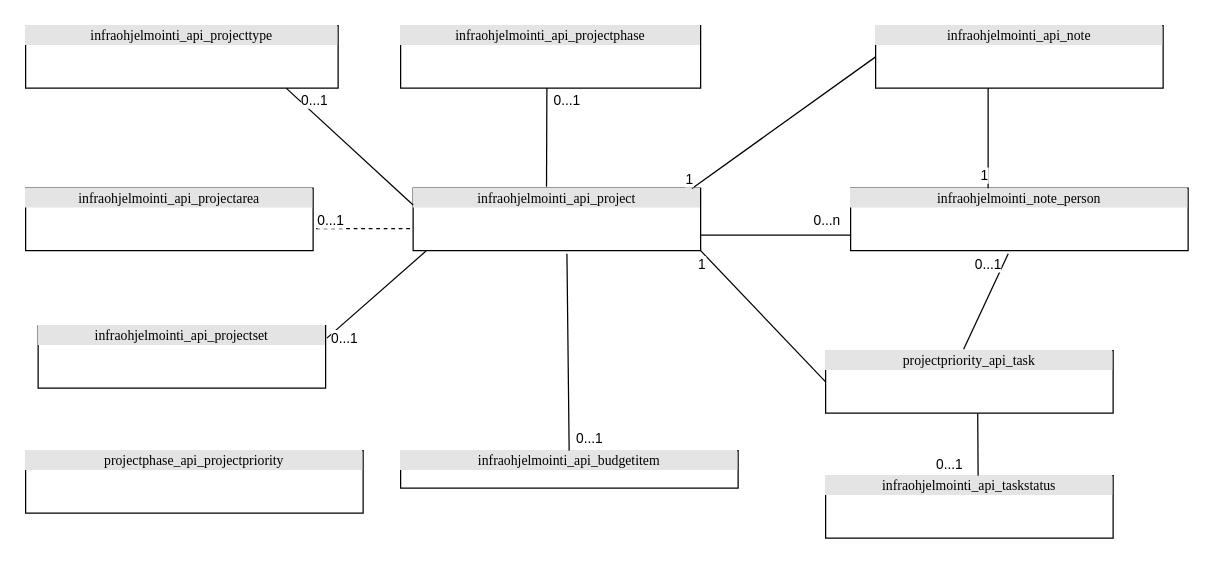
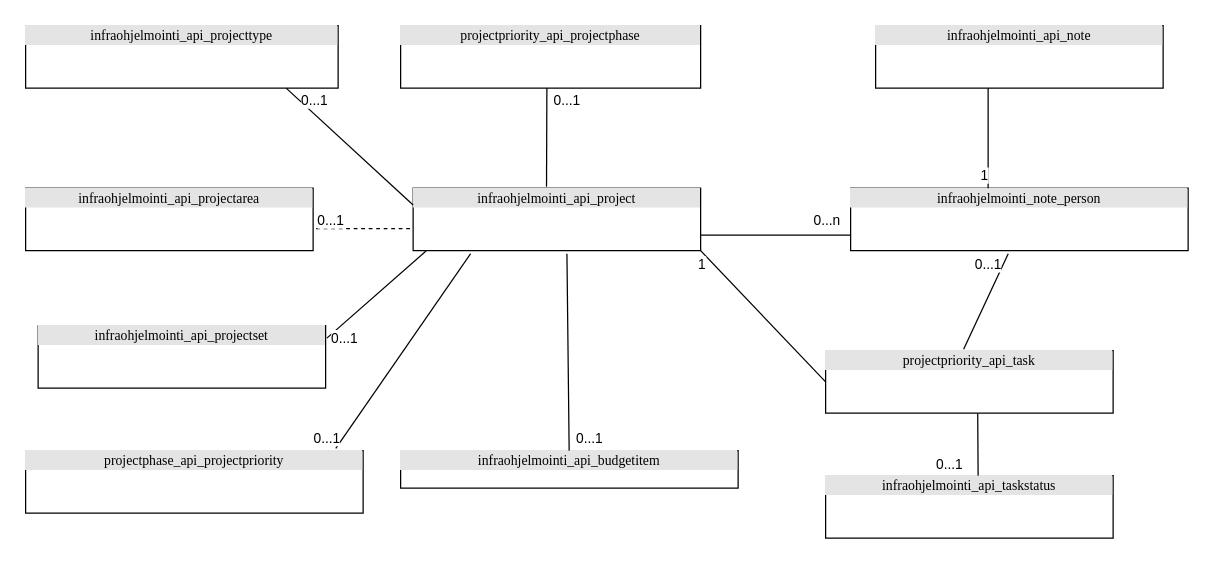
  <mxCell id="0" />
  <mxCell id="1" parent="0" />
  <mxCell id="2" value="&lt;div style=&quot;box-sizing: border-box ; width: 100% ; background: #e4e4e4 ; padding: 2px&quot;&gt;&lt;p style=&quot;margin: 0px; font-variant-numeric: normal; font-variant-east-asian: normal; font-stretch: normal; font-size: 11px; line-height: normal; font-family: Menlo;&quot; class=&quot;p1&quot;&gt;&lt;span style=&quot;font-variant-ligatures: no-common-ligatures;&quot; class=&quot;s1&quot;&gt;infraohjelmointi_api_projecttype&lt;/span&gt;&lt;/p&gt;&lt;/div&gt;" style="verticalAlign=top;align=center;overflow=fill;html=1;rounded=0;shadow=0;comic=0;labelBackgroundColor=none;strokeWidth=1;fontFamily=Verdana;fontSize=12" parent="1" vertex="1"><mxGeometry x="20" y="20" width="250" height="50" as="geometry" /></mxCell>
- <mxCell id="3" value="&lt;div style=&quot;box-sizing: border-box; width: 100%; background: rgb(228, 228, 228); padding: 2px;&quot;&gt;&lt;p style=&quot;margin: 0px; font-variant-numeric: normal; font-variant-east-asian: normal; font-stretch: normal; font-size: 11px; line-height: normal; font-family: Menlo;&quot; class=&quot;p1&quot;&gt;&lt;span style=&quot;font-variant-ligatures: no-common-ligatures;&quot; class=&quot;s1&quot;&gt;infraohjelmointi_api_projectphase&lt;/span&gt;&lt;/p&gt;&lt;/div&gt;" style="verticalAlign=top;align=center;overflow=fill;html=1;rounded=0;shadow=0;comic=0;labelBackgroundColor=none;strokeWidth=1;fontFamily=Verdana;fontSize=12" parent="1" vertex="1"><mxGeometry x="320" y="20" width="240" height="50" as="geometry" /></mxCell>
+ <mxCell id="3" value="&lt;div style=&quot;box-sizing: border-box; width: 100%; background: rgb(228, 228, 228); padding: 2px;&quot;&gt;&lt;p style=&quot;margin: 0px; font-variant-numeric: normal; font-variant-east-asian: normal; font-stretch: normal; font-size: 11px; line-height: normal; font-family: Menlo;&quot; class=&quot;p1&quot;&gt;&lt;span style=&quot;font-variant-ligatures: no-common-ligatures;&quot; class=&quot;s1&quot;&gt;projectpriority_api_projectphase&lt;/span&gt;&lt;/p&gt;&lt;/div&gt;" style="verticalAlign=top;align=center;overflow=fill;html=1;rounded=0;shadow=0;comic=0;labelBackgroundColor=none;strokeWidth=1;fontFamily=Verdana;fontSize=12" parent="1" vertex="1"><mxGeometry x="320" y="20" width="240" height="50" as="geometry" /></mxCell>
  <mxCell id="4" value="&lt;div style=&quot;box-sizing: border-box ; width: 100% ; background: #e4e4e4 ; padding: 2px&quot;&gt;&lt;p style=&quot;margin: 0px; font-variant-numeric: normal; font-variant-east-asian: normal; font-stretch: normal; font-size: 11px; line-height: normal; font-family: Menlo;&quot; class=&quot;p1&quot;&gt;&lt;span style=&quot;font-variant-ligatures: no-common-ligatures;&quot; class=&quot;s1&quot;&gt;infraohjelmointi_api_project&lt;/span&gt;&lt;/p&gt;&lt;/div&gt;" style="verticalAlign=top;align=center;overflow=fill;html=1;rounded=0;shadow=0;comic=0;labelBackgroundColor=none;strokeWidth=1;fontFamily=Verdana;fontSize=12" parent="1" vertex="1"><mxGeometry x="330" y="150" width="230" height="50" as="geometry" /></mxCell>
  <mxCell id="5" value="&lt;div style=&quot;box-sizing: border-box ; width: 100% ; background: #e4e4e4 ; padding: 2px&quot;&gt;&lt;p style=&quot;margin: 0px; font-variant-numeric: normal; font-variant-east-asian: normal; font-stretch: normal; font-size: 11px; line-height: normal; font-family: Menlo;&quot; class=&quot;p1&quot;&gt;&lt;span style=&quot;font-variant-ligatures: no-common-ligatures;&quot; class=&quot;s1&quot;&gt;infraohjelmointi_api_projectarea&lt;/span&gt;&lt;/p&gt;&lt;/div&gt;" style="verticalAlign=top;align=center;overflow=fill;html=1;rounded=0;shadow=0;comic=0;labelBackgroundColor=none;strokeWidth=1;fontFamily=Verdana;fontSize=12" vertex="1" parent="1"><mxGeometry x="20" y="150" width="230" height="50" as="geometry" /></mxCell>
  <mxCell id="6" value="&lt;div style=&quot;box-sizing: border-box ; width: 100% ; background: #e4e4e4 ; padding: 2px&quot;&gt;&lt;p style=&quot;margin: 0px; font-variant-numeric: normal; font-variant-east-asian: normal; font-stretch: normal; font-size: 11px; line-height: normal; font-family: Menlo;&quot; class=&quot;p1&quot;&gt;&lt;span style=&quot;font-variant-ligatures: no-common-ligatures;&quot; class=&quot;s1&quot;&gt;infraohjelmointi_api_projectset&lt;/span&gt;&lt;/p&gt;&lt;/div&gt;" style="verticalAlign=top;align=center;overflow=fill;html=1;rounded=0;shadow=0;comic=0;labelBackgroundColor=none;strokeWidth=1;fontFamily=Verdana;fontSize=12" vertex="1" parent="1"><mxGeometry x="30" y="260" width="230" height="50" as="geometry" /></mxCell>
  <mxCell id="7" value="&lt;div style=&quot;box-sizing: border-box ; width: 100% ; background: #e4e4e4 ; padding: 2px&quot;&gt;&lt;p style=&quot;margin: 0px; font-variant-numeric: normal; font-variant-east-asian: normal; font-stretch: normal; font-size: 11px; line-height: normal; font-family: Menlo;&quot; class=&quot;p1&quot;&gt;&lt;span style=&quot;font-variant-ligatures: no-common-ligatures;&quot; class=&quot;s1&quot;&gt;projectpriority_api_task&lt;/span&gt;&lt;/p&gt;&lt;/div&gt;" style="verticalAlign=top;align=center;overflow=fill;html=1;rounded=0;shadow=0;comic=0;labelBackgroundColor=none;strokeWidth=1;fontFamily=Verdana;fontSize=12" vertex="1" parent="1"><mxGeometry x="660" y="280" width="230" height="50" as="geometry" /></mxCell>
  <mxCell id="8" value="&lt;div style=&quot;box-sizing: border-box ; width: 100% ; background: #e4e4e4 ; padding: 2px&quot;&gt;&lt;p style=&quot;margin: 0px; font-variant-numeric: normal; font-variant-east-asian: normal; font-stretch: normal; font-size: 11px; line-height: normal; font-family: Menlo;&quot; class=&quot;p1&quot;&gt;&lt;span style=&quot;font-variant-ligatures: no-common-ligatures;&quot; class=&quot;s1&quot;&gt;infraohjelmointi_api_taskstatus&lt;/span&gt;&lt;/p&gt;&lt;/div&gt;" style="verticalAlign=top;align=center;overflow=fill;html=1;rounded=0;shadow=0;comic=0;labelBackgroundColor=none;strokeWidth=1;fontFamily=Verdana;fontSize=12" vertex="1" parent="1"><mxGeometry x="660" y="380" width="230" height="50" as="geometry" /></mxCell>
  <mxCell id="9" value="&lt;div style=&quot;box-sizing: border-box ; width: 100% ; background: #e4e4e4 ; padding: 2px&quot;&gt;&lt;p style=&quot;margin: 0px; font-variant-numeric: normal; font-variant-east-asian: normal; font-stretch: normal; font-size: 11px; line-height: normal; font-family: Menlo;&quot; class=&quot;p1&quot;&gt;&lt;span style=&quot;font-variant-ligatures: no-common-ligatures;&quot; class=&quot;s1&quot;&gt;projectphase_api_projectpriority&lt;/span&gt;&lt;/p&gt;&lt;/div&gt;" style="verticalAlign=top;align=center;overflow=fill;html=1;rounded=0;shadow=0;comic=0;labelBackgroundColor=none;strokeWidth=1;fontFamily=Verdana;fontSize=12" vertex="1" parent="1"><mxGeometry x="20" y="360" width="270" height="50" as="geometry" /></mxCell>
  <mxCell id="10" value="&lt;div style=&quot;box-sizing: border-box ; width: 100% ; background: #e4e4e4 ; padding: 2px&quot;&gt;&lt;p style=&quot;margin: 0px; font-variant-numeric: normal; font-variant-east-asian: normal; font-stretch: normal; font-size: 11px; line-height: normal; font-family: Menlo;&quot; class=&quot;p1&quot;&gt;&lt;span style=&quot;font-variant-ligatures: no-common-ligatures;&quot; class=&quot;s1&quot;&gt;infraohjelmointi_note_person&lt;/span&gt;&lt;/p&gt;&lt;/div&gt;" style="verticalAlign=top;align=center;overflow=fill;html=1;rounded=0;shadow=0;comic=0;labelBackgroundColor=none;strokeWidth=1;fontFamily=Verdana;fontSize=12" vertex="1" parent="1"><mxGeometry x="680" y="150" width="270" height="50" as="geometry" /></mxCell>
  <mxCell id="11" value="&lt;div style=&quot;box-sizing: border-box ; width: 100% ; background: #e4e4e4 ; padding: 2px&quot;&gt;&lt;p style=&quot;margin: 0px; font-variant-numeric: normal; font-variant-east-asian: normal; font-stretch: normal; font-size: 11px; line-height: normal; font-family: Menlo;&quot; class=&quot;p1&quot;&gt;&lt;span style=&quot;font-variant-ligatures: no-common-ligatures;&quot; class=&quot;s1&quot;&gt;infraohjelmointi_api_note&lt;/span&gt;&lt;/p&gt;&lt;/div&gt;" style="verticalAlign=top;align=center;overflow=fill;html=1;rounded=0;shadow=0;comic=0;labelBackgroundColor=none;strokeWidth=1;fontFamily=Verdana;fontSize=12" vertex="1" parent="1"><mxGeometry x="700" y="20" width="230" height="50" as="geometry" /></mxCell>
  <mxCell id="12" value="&lt;div style=&quot;box-sizing: border-box ; width: 100% ; background: #e4e4e4 ; padding: 2px&quot;&gt;&lt;p style=&quot;margin: 0px; font-variant-numeric: normal; font-variant-east-asian: normal; font-stretch: normal; font-size: 11px; line-height: normal; font-family: Menlo;&quot; class=&quot;p1&quot;&gt;&lt;span style=&quot;font-variant-ligatures: no-common-ligatures;&quot; class=&quot;s1&quot;&gt;infraohjelmointi_api_budgetitem&lt;/span&gt;&lt;/p&gt;&lt;/div&gt;" style="verticalAlign=top;align=center;overflow=fill;html=1;rounded=0;shadow=0;comic=0;labelBackgroundColor=none;strokeWidth=1;fontFamily=Verdana;fontSize=12" vertex="1" parent="1"><mxGeometry x="320" y="360" width="270" height="30" as="geometry" /></mxCell>
  <mxCell id="13" value="" style="endArrow=none;html=1;rounded=0;exitX=-0.011;exitY=0.649;exitDx=0;exitDy=0;exitPerimeter=0;entryX=1.004;entryY=0.649;entryDx=0;entryDy=0;entryPerimeter=0;dashed=1;" edge="1" parent="1" source="4" target="5"><mxGeometry width="50" height="50" relative="1" as="geometry"><mxPoint x="500" y="170" as="sourcePoint" /><mxPoint x="650" y="110" as="targetPoint" /></mxGeometry></mxCell>
  <mxCell id="14" value="0...1" style="edgeLabel;html=1;align=center;verticalAlign=middle;resizable=0;points=[];" vertex="1" connectable="0" parent="13"><mxGeometry x="0.311" relative="1" as="geometry"><mxPoint x="-14" y="-7" as="offset" /></mxGeometry></mxCell>
  <mxCell id="15" value="" style="endArrow=none;html=1;rounded=0;exitX=-0.017;exitY=0.291;exitDx=0;exitDy=0;exitPerimeter=0;entryX=0.818;entryY=1.02;entryDx=0;entryDy=0;entryPerimeter=0;" edge="1" parent="1"><mxGeometry width="50" height="50" relative="1" as="geometry"><mxPoint x="330" y="163.55" as="sourcePoint" /><mxPoint x="228.41" y="70" as="targetPoint" /><Array as="points" /></mxGeometry></mxCell>
  <mxCell id="16" value="0...1" style="edgeLabel;html=1;align=center;verticalAlign=middle;resizable=0;points=[];" vertex="1" connectable="0" parent="15"><mxGeometry x="0.311" relative="1" as="geometry"><mxPoint x="-13" y="-22" as="offset" /></mxGeometry></mxCell>
  <mxCell id="17" value="" style="endArrow=none;html=1;rounded=0;exitX=0.045;exitY=1.006;exitDx=0;exitDy=0;exitPerimeter=0;" edge="1" parent="1" source="4"><mxGeometry width="50" height="50" relative="1" as="geometry"><mxPoint x="337.47" y="192.45" as="sourcePoint" /><mxPoint x="261" y="270" as="targetPoint" /></mxGeometry></mxCell>
  <mxCell id="18" value="0...1" style="edgeLabel;html=1;align=center;verticalAlign=middle;resizable=0;points=[];" vertex="1" connectable="0" parent="17"><mxGeometry x="0.311" relative="1" as="geometry"><mxPoint x="-14" y="24" as="offset" /></mxGeometry></mxCell>
+ <mxCell id="19" value="" style="endArrow=none;html=1;rounded=0;exitX=0.2;exitY=1.049;exitDx=0;exitDy=0;exitPerimeter=0;entryX=0.919;entryY=-0.037;entryDx=0;entryDy=0;entryPerimeter=0;" edge="1" parent="1" source="4" target="9"><mxGeometry width="50" height="50" relative="1" as="geometry"><mxPoint x="350.35" y="210.3" as="sourcePoint" /><mxPoint x="271" y="280" as="targetPoint" /><Array as="points" /></mxGeometry></mxCell>
+ <mxCell id="20" value="0...1" style="edgeLabel;html=1;align=center;verticalAlign=middle;resizable=0;points=[];" vertex="1" connectable="0" parent="19"><mxGeometry x="0.311" relative="1" as="geometry"><mxPoint x="-45" y="45" as="offset" /></mxGeometry></mxCell>
  <mxCell id="21" value="" style="endArrow=none;html=1;rounded=0;entryX=0;entryY=0.75;entryDx=0;entryDy=0;exitX=1;exitY=0.75;exitDx=0;exitDy=0;" edge="1" parent="1" source="4" target="10"><mxGeometry width="50" height="50" relative="1" as="geometry"><mxPoint x="560" y="175" as="sourcePoint" /><mxPoint x="278.13" y="368.15" as="targetPoint" /><Array as="points" /></mxGeometry></mxCell>
  <mxCell id="22" value="0...n" style="edgeLabel;html=1;align=center;verticalAlign=middle;resizable=0;points=[];" vertex="1" connectable="0" parent="21"><mxGeometry x="0.311" relative="1" as="geometry"><mxPoint x="21" y="-12" as="offset" /></mxGeometry></mxCell>
  <mxCell id="23" value="" style="endArrow=none;html=1;rounded=0;exitX=0.535;exitY=1.049;exitDx=0;exitDy=0;exitPerimeter=0;" edge="1" parent="1" source="4" target="12"><mxGeometry width="50" height="50" relative="1" as="geometry"><mxPoint x="386" y="212.45" as="sourcePoint" /><mxPoint x="278.13" y="368.15" as="targetPoint" /><Array as="points" /></mxGeometry></mxCell>
  <mxCell id="24" value="0...1" style="edgeLabel;html=1;align=center;verticalAlign=middle;resizable=0;points=[];" vertex="1" connectable="0" parent="23"><mxGeometry x="0.311" relative="1" as="geometry"><mxPoint x="16" y="44" as="offset" /></mxGeometry></mxCell>
  <mxCell id="25" value="" style="endArrow=none;html=1;rounded=0;exitX=0;exitY=0.5;exitDx=0;exitDy=0;entryX=1;entryY=1;entryDx=0;entryDy=0;" edge="1" parent="1" source="7" target="4"><mxGeometry width="50" height="50" relative="1" as="geometry"><mxPoint x="523.77" y="212.45" as="sourcePoint" /><mxPoint x="640" y="305" as="targetPoint" /><Array as="points" /></mxGeometry></mxCell>
  <mxCell id="26" value="1" style="edgeLabel;html=1;align=center;verticalAlign=middle;resizable=0;points=[];" vertex="1" connectable="0" parent="25"><mxGeometry x="0.311" relative="1" as="geometry"><mxPoint x="-34" y="-26" as="offset" /></mxGeometry></mxCell>
  <mxCell id="27" value="" style="endArrow=none;html=1;rounded=0;exitX=0.48;exitY=-0.023;exitDx=0;exitDy=0;entryX=0.467;entryY=1.049;entryDx=0;entryDy=0;entryPerimeter=0;exitPerimeter=0;" edge="1" parent="1" source="7" target="10"><mxGeometry width="50" height="50" relative="1" as="geometry"><mxPoint x="523.77" y="212.45" as="sourcePoint" /><mxPoint x="640" y="305" as="targetPoint" /><Array as="points" /></mxGeometry></mxCell>
  <mxCell id="28" value="0...1" style="edgeLabel;html=1;align=center;verticalAlign=middle;resizable=0;points=[];" vertex="1" connectable="0" parent="27"><mxGeometry x="0.311" relative="1" as="geometry"><mxPoint x="-4" y="-19" as="offset" /></mxGeometry></mxCell>
  <mxCell id="29" value="" style="endArrow=none;html=1;rounded=0;exitX=0.529;exitY=1.006;exitDx=0;exitDy=0;exitPerimeter=0;" edge="1" parent="1" source="7"><mxGeometry width="50" height="50" relative="1" as="geometry"><mxPoint x="670" y="327.5" as="sourcePoint" /><mxPoint x="782" y="380" as="targetPoint" /><Array as="points" /></mxGeometry></mxCell>
  <mxCell id="30" value="0...1" style="edgeLabel;html=1;align=center;verticalAlign=middle;resizable=0;points=[];" vertex="1" connectable="0" parent="29"><mxGeometry x="0.311" relative="1" as="geometry"><mxPoint x="-23" y="7" as="offset" /></mxGeometry></mxCell>
  <mxCell id="31" value="" style="endArrow=none;html=1;rounded=0;exitX=0.464;exitY=-0.023;exitDx=0;exitDy=0;exitPerimeter=0;" edge="1" parent="1" source="4"><mxGeometry width="50" height="50" relative="1" as="geometry"><mxPoint x="570" y="185" as="sourcePoint" /><mxPoint x="437" y="70" as="targetPoint" /><Array as="points" /></mxGeometry></mxCell>
  <mxCell id="32" value="0...1" style="edgeLabel;html=1;align=center;verticalAlign=middle;resizable=0;points=[];" vertex="1" connectable="0" parent="31"><mxGeometry x="0.311" relative="1" as="geometry"><mxPoint x="16" y="-17" as="offset" /></mxGeometry></mxCell>
- <mxCell id="33" value="" style="endArrow=none;html=1;rounded=0;exitX=0;exitY=0.5;exitDx=0;exitDy=0;entryX=0.97;entryY=0.006;entryDx=0;entryDy=0;entryPerimeter=0;" edge="1" parent="1" source="11" target="4"><mxGeometry width="50" height="50" relative="1" as="geometry"><mxPoint x="670" y="315" as="sourcePoint" /><mxPoint x="570" y="210" as="targetPoint" /><Array as="points" /></mxGeometry></mxCell>
- <mxCell id="34" value="1" style="edgeLabel;html=1;align=center;verticalAlign=middle;resizable=0;points=[];" vertex="1" connectable="0" parent="33"><mxGeometry x="0.311" relative="1" as="geometry"><mxPoint x="-54" y="29" as="offset" /></mxGeometry></mxCell>
  <mxCell id="35" value="" style="endArrow=none;html=1;rounded=0;" edge="1" parent="1"><mxGeometry width="50" height="50" relative="1" as="geometry"><mxPoint x="790" y="70" as="sourcePoint" /><mxPoint x="790" y="150" as="targetPoint" /><Array as="points" /></mxGeometry></mxCell>
  <mxCell id="36" value="1" style="edgeLabel;html=1;align=center;verticalAlign=middle;resizable=0;points=[];" vertex="1" connectable="0" parent="35"><mxGeometry x="0.311" relative="1" as="geometry"><mxPoint x="-4" y="17" as="offset" /></mxGeometry></mxCell>
